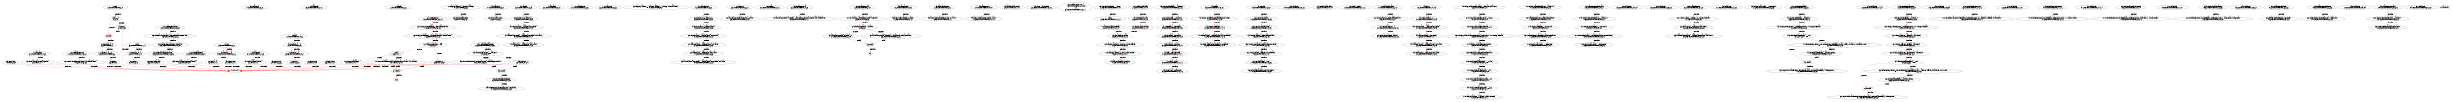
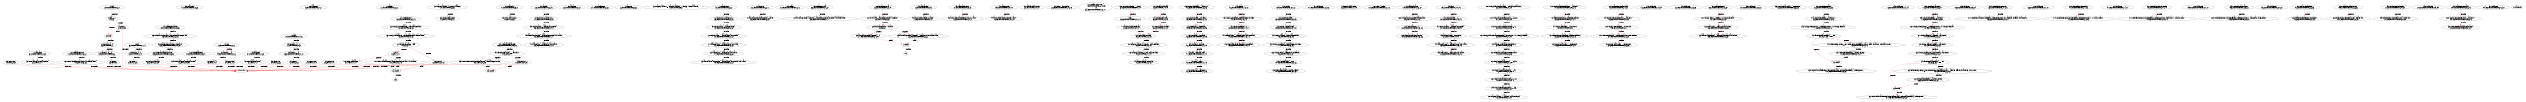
  digraph {
    node [type_label=expression_statement]
    edge [color=red controlflow_type=next_line edge_type=CFG_edge]
    n1 [label="2_ mul\n12-function_definition-3-10" type_label=function_definition]
    n2 [label="3_ if_a == 0\n29-if-4-6" type_label=if]
    n3 [label="3_ end_if" type_label=end_if]
    n4 [label="4_ return 0;\n34-return-5-5" type_label=return]
    n5 [label="6_ uint256 c = a * b;\n36-new_variable-7-7" type_label=new_variable]
    n6 [label="0_ exit_node" type_label=exit]
    n7 [label="7_ assert(c / a == b);\n44-expression_statement-8-8"]
    n8 [label="8_ return c;\n53-return-9-9" type_label=return]
    n9 [label="10_ div\n55-function_definition-11-14" type_label=function_definition]
    n10 [label="11_ uint256 c = a / b;\n72-new_variable-12-12" type_label=new_variable]
    n11 [label="12_ return c;\n80-return-13-13" type_label=return]
    n12 [label="14_ sub\n82-function_definition-15-18" type_label=function_definition]
    n13 [label="15_ assert(b <= a);\n99-expression_statement-16-16"]
    n14 [label="16_ return a - b;\n106-return-17-17" type_label=return]
    n15 [label="18_ add\n110-function_definition-19-23" type_label=function_definition]
    n16 [label="19_ uint256 c = a + b;\n127-new_variable-20-20" type_label=new_variable]
    n17 [label="20_ assert(c >= a);\n135-expression_statement-21-21"]
    n18 [label="21_ return c;\n142-return-22-22" type_label=return]
    n19 [label="25_ totalSupply\n147-function_definition-26-26" type_label=function_definition]
    n20 [label="26_ balanceOf\n155-function_definition-27-27" type_label=function_definition]
    n21 [label="27_ transfer\n167-function_definition-28-28" type_label=function_definition]
    n22 [label="32_ mapping(address => uint256) balances;\n207-new_variable-33-33" type_label=new_variable]
    n23 [label="33_ uint256 totalSupply_;\n213-new_variable-34-34" type_label=new_variable]
    n24 [label="34_ totalSupply\n217-function_definition-35-37" type_label=function_definition]
    n25 [label="35_ return totalSupply_;\n226-return-36-36" type_label=return]
    n26 [label="37_ transfer\n228-function_definition-38-45" type_label=function_definition]
    n27 [label="38_ require(_to != address(0));\n244-expression_statement-39-39"]
    n28 [label="39_ require(_value <= balances[msg.sender]);\n253-expression_statement-40-40"]
    n29 [label="40_ balances[msg.sender] = balances[msg.sender].sub(_value);\n264-expression_statement-41-41"]
    n30 [label="41_ balances[_to] = balances[_to].add(_value);\n281-expression_statement-42-42"]
    n31 [label="43_ return true;\n304-return-44-44" type_label=return]
    n32 [label="45_ balanceOf\n307-function_definition-46-48" type_label=function_definition]
    n33 [label="46_ return balances[_owner];\n321-return-47-47" type_label=return]
    n34 [label="50_ allowance\n331-function_definition-51-51" type_label=function_definition]
    n35 [label="51_ transferFrom\n347-function_definition-52-52" type_label=function_definition]
    n36 [label="52_ approve\n366-function_definition-53-53" type_label=function_definition]
    n37 [label="56_ mapping (address => mapping (address => uint256)) internal allowed;\n404-new_variable-57-57" type_label=new_variable]
    n38 [label="57_ transferFrom\n413-function_definition-58-67" type_label=function_definition]
    n39 [label="58_ require(_to != address(0));\n433-expression_statement-59-59"]
    n40 [label="59_ require(_value <= balances[_from]);\n442-expression_statement-60-60"]
    n41 [label="60_ require(_value <= allowed[_from][msg.sender]);\n451-expression_statement-61-61"]
    n42 [label="61_ balances[_from] = balances[_from].sub(_value);\n464-expression_statement-62-62"]
    n43 [label="62_ balances[_to] = balances[_to].add(_value);\n477-expression_statement-63-63"]
    n44 [label="63_ allowed[_from][msg.sender] = allowed[_from][msg.sender].sub(_value);\n490-expression_statement-64-64"]
    n45 [label="65_ return true;\n519-return-66-66" type_label=return]
    n46 [label="67_ approve\n522-function_definition-68-72" type_label=function_definition]
    n47 [label="68_ allowed[msg.sender][_spender] = _value;\n538-expression_statement-69-69"]
    n48 [label="70_ return true;\n558-return-71-71" type_label=return]
    n49 [label="72_ allowance\n561-function_definition-73-75" type_label=function_definition]
    n50 [label="73_ return allowed[_owner][_spender];\n580-return-74-74" type_label=return]
    n51 [label="72_ constant\n572-expression_statement-73-73"]
    n52 [label="75_ increaseApproval\n586-function_definition-76-80" type_label=function_definition]
    n53 [label="76_ allowed[msg.sender][_spender] = allowed[msg.sender][_spender].add(_addedValue);\n603-expression_statement-77-77"]
    n54 [label="78_ return true;\n640-return-79-79" type_label=return]
    n55 [label="80_ decreaseApproval\n643-function_definition-81-90" type_label=function_definition]
    n56 [label="81_ uint oldValue = allowed[msg.sender][_spender];\n660-new_variable-82-82" type_label=new_variable]
    n57 [label="82_ if__subtractedValue > oldValue\n672-if-83-87" type_label=if]
    n58 [label="83_ allowed[msg.sender][_spender] = 0;\n677-expression_statement-84-84"]
    n59 [label="85_ allowed[msg.sender][_spender] = oldValue.sub(_subtractedValue);\n688-expression_statement-86-86"]
    n60 [label="82_ end_if" type_label=end_if]
    703 [type_label=""]
    n62 [label="88_ return true;\n719-return-89-89" type_label=return]
    n63 [label="92_ safeTransfer\n725-function_definition-93-95" type_label=function_definition]
    n64 [label="93_ assert(token.transfer(to, value));\n742-expression_statement-94-94"]
    n65 [label="95_ safeTransferFrom\n754-function_definition-96-98" type_label=function_definition]
    n66 [label="96_ assert(token.transferFrom(from, to, value));\n775-expression_statement-97-97"]
    n67 [label="98_ safeApprove\n789-function_definition-99-101" type_label=function_definition]
    n68 [label="99_ assert(token.approve(spender, value));\n806-expression_statement-100-100"]
    n69 [label="103_ address public owner;\n821-new_variable-104-104" type_label=new_variable]
    n70 [label="105_ owner = msg.sender;\n828-expression_statement-106-106"]
    n71 [label="107_ modifier onlyOwner {\n        require(msg.sender == owner);\n        _;\n    }\n834-expression_statement-108-111"]
    n72 [label="108_ require(msg.sender == owner);\n837-expression_statement-109-109"]
    n73 [label="109_ _;\n846-expression_statement-110-110"]
    n74 [label="117_ address public beneficiary;\n873-new_variable-118-118" type_label=new_variable]
    n75 [label="121_ bool public revocable;\n893-new_variable-122-122" type_label=new_variable]
    n76 [label="118_ uint256 public cliff;\n878-new_variable-119-119" type_label=new_variable]
    n77 [label="119_ uint256 public start;\n883-new_variable-120-120" type_label=new_variable]
    n78 [label="120_ uint256 public duration;\n888-new_variable-121-121" type_label=new_variable]
    n79 [label="122_ mapping (address => uint256) public released;\n898-new_variable-123-123" type_label=new_variable]
    n80 [label="123_ mapping (address => bool) public revoked;\n905-new_variable-124-124" type_label=new_variable]
    n81 [label="124_ address internal ownerShip;\n912-new_variable-125-125" type_label=new_variable]
    n82 [label="135_ require(_beneficiary != address(0));\n943-expression_statement-136-136"]
    n83 [label="136_ require(_cliff <= _duration);\n952-expression_statement-137-137"]
    n84 [label="137_ beneficiary = _beneficiary;\n959-expression_statement-138-138"]
    n85 [label="138_ revocable = _revocable;\n963-expression_statement-139-139"]
    n86 [label="139_ duration = _duration;\n967-expression_statement-140-140"]
    n87 [label="140_ cliff = _start.add(_cliff);\n971-expression_statement-141-141"]
    n88 [label="141_ start = _start;\n980-expression_statement-142-142"]
    n89 [label="142_ ownerShip = _realOwner;\n984-expression_statement-143-143"]
    n90 [label="144_ release\n988-function_definition-145-151" type_label=function_definition]
    n91 [label="145_ uint256 unreleased = releasableAmount(token);\n997-new_variable-146-146" type_label=new_variable]
    n92 [label="146_ require(unreleased > 0);\n1006-expression_statement-147-147"]
    n93 [label="147_ released[token] = released[token].add(unreleased);\n1013-expression_statement-148-148"]
    n94 [label="148_ token.safeTransfer(beneficiary, unreleased);\n1026-expression_statement-149-149"]
    n95 [label="151_ revoke\n1039-function_definition-152-161" type_label=function_definition]
    n96 [label="152_ require(revocable);\n1050-expression_statement-153-153"]
    n97 [label="153_ require(!revoked[token]);\n1055-expression_statement-154-154"]
    n98 [label="151_ onlyOwner\n1047-expression_statement-152-152"]
    n99 [label="154_ uint256 balance = token.balanceOf(this);\n1063-new_variable-155-155" type_label=new_variable]
    n100 [label="155_ uint256 unreleased = releasableAmount(token);\n1074-new_variable-156-156" type_label=new_variable]
    n101 [label="156_ uint256 refund = balance.sub(unreleased);\n1083-new_variable-157-157" type_label=new_variable]
    n102 [label="157_ revoked[token] = true;\n1094-expression_statement-158-158"]
    n103 [label="158_ token.safeTransfer(ownerShip, refund);\n1101-expression_statement-159-159"]
    n104 [label="161_ releasableAmount\n1112-function_definition-162-164" type_label=function_definition]
    n105 [label="162_ return vestedAmount(token).sub(released[token]);\n1126-return-163-163" type_label=return]
    n106 [label="164_ vestedAmount\n1138-function_definition-165-175" type_label=function_definition]
    n107 [label="165_ uint256 currentBalance = token.balanceOf(this);\n1152-new_variable-166-166" type_label=new_variable]
    n108 [label="166_ uint256 totalBalance = currentBalance.add(released[token]);\n1163-new_variable-167-167" type_label=new_variable]
    n109 [label="167_ if_block.timestamp < cliff\n1176-if-168-174" type_label=if]
    n110 [label="168_ return 0;\n1183-return-169-169" type_label=return]
    n111 [label="169_ if\n1185-if-170-174" type_label=if]
    n112 [label="167_ end_if" type_label=end_if]
    n113 [label="170_ return totalBalance;\n1201-return-171-171" type_label=return]
    n114 [label="172_ return totalBalance.mul(block.timestamp.sub(start)).div(duration);\n1204-return-173-173" type_label=return]
    1223 [type_label=""]
    n116 [label="178_ ERC20 public token;\n1232-new_variable-179-179" type_label=new_variable]
    n117 [label="180_ token = _token;\n1245-expression_statement-181-181"]
    n118 [label="182_ fillUpAllowance\n1249-function_definition-183-187" type_label=function_definition]
    n119 [label="183_ uint256 amount = token.balanceOf(this);\n1253-new_variable-184-184" type_label=new_variable]
    n120 [label="184_ require(amount > 0);\n1264-expression_statement-185-185"]
    n121 [label="185_ token.approve(token, amount);\n1271-expression_statement-186-186"]
    n122 [label="190_ burn\n1296-function_definition-191-198" type_label=function_definition]
    n123 [label="191_ require(_value > 0);\n1304-expression_statement-192-192"]
    n124 [label="192_ require(_value <= balances[msg.sender]);\n1311-expression_statement-193-193"]
    n125 [label="193_ address burner = msg.sender;\n1322-new_variable-194-194" type_label=new_variable]
    n126 [label="194_ balances[burner] = balances[burner].sub(_value);\n1330-expression_statement-195-195"]
    n127 [label="195_ totalSupply_ = totalSupply_.sub(_value);\n1343-expression_statement-196-196"]
    n128 [label="200_ string public constant name = \"Life Care Global Coin\";\n1367-new_variable-201-201" type_label=new_variable]
    n129 [label="201_ string public constant symbol = \"LCGC\";\n1374-new_variable-202-202" type_label=new_variable]
    n130 [label="202_ uint8 public constant decimals = 18;\n1381-new_variable-203-203" type_label=new_variable]
    n131 [label="203_ uint256 public constant HARD_CAP = 3000000000 * 10**uint256(decimals);\n1387-new_variable-204-204" type_label=new_variable]
    n132 [label="204_ address public saleTokensAddress;\n1399-new_variable-205-205" type_label=new_variable]
    n133 [label="205_ TokenVault public reserveTokensVault;\n1404-new_variable-206-206" type_label=new_variable]
    n134 [label="206_ uint64 internal daySecond     = 86400;\n1410-new_variable-207-207" type_label=new_variable]
    n135 [label="207_ uint64 internal lock90Days    = 90;\n1416-new_variable-208-208" type_label=new_variable]
    n136 [label="208_ uint64 internal unlock100Days = 100;\n1422-new_variable-209-209" type_label=new_variable]
    n137 [label="209_ uint64 internal lock365Days   = 365;\n1428-new_variable-210-210" type_label=new_variable]
    n138 [label="210_ mapping(address => address) public vestingOf;\n1434-new_variable-211-211" type_label=new_variable]
    n139 [label="212_ require(_saleTokensAddress != address(0));\n1447-expression_statement-213-213"]
    n140 [label="213_ saleTokensAddress = _saleTokensAddress;\n1456-expression_statement-214-214"]
    n141 [label="214_ uint256 saleTokens = 2000000000;\n1460-new_variable-215-215" type_label=new_variable]
    n142 [label="215_ createTokensInt(saleTokens, saleTokensAddress);\n1466-expression_statement-216-216"]
    n143 [label="216_ require(totalSupply_ <= HARD_CAP);\n1473-expression_statement-217-217"]
    n144 [label="218_ createReserveTokensVault\n1480-function_definition-219-224" type_label=function_definition]
    n145 [label="219_ require(reserveTokensVault == address(0));\n1486-expression_statement-220-220"]
    n146 [label="220_ uint256 reserveTokens = 1000000000;\n1495-new_variable-221-221" type_label=new_variable]
    n147 [label="218_ onlyOwner\n1483-expression_statement-219-219"]
    n148 [label="221_ reserveTokensVault = createTokenVaultInt(reserveTokens);\n1501-expression_statement-222-222"]
    n149 [label="222_ require(totalSupply_ <= HARD_CAP);\n1508-expression_statement-223-223"]
    n150 [label="224_ createTokenVaultInt\n1515-function_definition-225-230" type_label=function_definition]
    n151 [label="225_ TokenVault tokenVault = new TokenVault(ERC20(this));\n1530-new_variable-226-226" type_label=new_variable]
    n152 [label="226_ createTokensInt(tokens, tokenVault);\n1546-expression_statement-227-227"]
    n153 [label="224_ onlyOwner\n1522-expression_statement-225-225"]
    n154 [label="227_ tokenVault.fillUpAllowance();\n1553-expression_statement-228-228"]
    n155 [label="228_ return tokenVault;\n1558-return-229-229" type_label=return]
    n156 [label="230_ createTokensInt\n1560-function_definition-231-237" type_label=function_definition]
    n157 [label="231_ uint256 tokens = _tokens * 10**uint256(decimals);\n1574-new_variable-232-232" type_label=new_variable]
    n158 [label="232_ totalSupply_ = totalSupply_.add(tokens);\n1586-expression_statement-233-233"]
    n159 [label="230_ onlyOwner\n1571-expression_statement-231-231"]
    n160 [label="233_ balances[_destination] = balances[_destination].add(tokens);\n1595-expression_statement-234-234"]
    n161 [label="235_ require(totalSupply_ <= HARD_CAP);\n1616-expression_statement-236-236"]
    n162 [label="237_ vestTokensDetailInt\n1623-function_definition-238-252" type_label=function_definition]
    n163 [label="244_ require(_beneficiary != address(0));\n1653-expression_statement-245-245"]
    n164 [label="245_ uint256 tokensAmount = _tokensAmountInt * 10**uint256(decimals);\n1662-new_variable-246-246" type_label=new_variable]
    n165 [label="243_ onlyOwner\n1650-expression_statement-244-244"]
    n166 [label="246_ if_vestingOf[_beneficiary] == 0x0\n1674-if-247-250" type_label=if]
    n167 [label="246_ end_if" type_label=end_if]
    n168 [label="247_ TokenVesting vesting = new TokenVesting(_beneficiary, _startS, _cliffS, _durationS, _revocable, owner);\n1681-new_variable-248-248" type_label=new_variable]
    n169 [label="250_ require(this.transferFrom(reserveTokensVault, vestingOf[_beneficiary], tokensAmount));\n1712-expression_statement-251-251"]
    n170 [label="248_ vestingOf[_beneficiary] = address(vesting);\n1704-expression_statement-249-249"]
    n171 [label="252_ vestTokensStartAtInt\n1728-function_definition-253-270" type_label=function_definition]
    n172 [label="259_ require(_beneficiary != address(0));\n1758-expression_statement-260-260"]
    n173 [label="260_ uint256 tokensAmount = _tokensAmountInt * 10**uint256(decimals);\n1767-new_variable-261-261" type_label=new_variable]
    n174 [label="258_ onlyOwner\n1755-expression_statement-259-259"]
    n175 [label="261_ uint256 afterSec = _afterDay * daySecond;\n1779-new_variable-262-262" type_label=new_variable]
    n176 [label="262_ uint256 cliffSec = _cliffDay * daySecond;\n1787-new_variable-263-263" type_label=new_variable]
    n177 [label="263_ uint256 durationSec = _durationDay * daySecond;\n1795-new_variable-264-264" type_label=new_variable]
    n178 [label="264_ if_vestingOf[_beneficiary] == 0x0\n1803-if-265-268" type_label=if]
    n179 [label="264_ end_if" type_label=end_if]
    n180 [label="265_ TokenVesting vesting = new TokenVesting(_beneficiary, _startS + afterSec, cliffSec, durationSec, true, owner);\n1810-new_variable-266-266" type_label=new_variable]
    n181 [label="268_ require(this.transferFrom(reserveTokensVault, vestingOf[_beneficiary], tokensAmount));\n1844-expression_statement-269-269"]
    n182 [label="266_ vestingOf[_beneficiary] = address(vesting);\n1836-expression_statement-267-267"]
    n183 [label="270_ vestTokensFromNowInt\n1860-function_definition-271-273" type_label=function_definition]
    n184 [label="271_ vestTokensStartAtInt(_beneficiary, _tokensAmountInt, now, _afterDay, _cliffDay, _durationDay);\n1886-expression_statement-272-272"]
    n185 [label="270_ onlyOwner\n1883-expression_statement-271-271"]
    n186 [label="273_ vestCmdNow1PercentInt\n1901-function_definition-274-276" type_label=function_definition]
    n187 [label="274_ vestTokensFromNowInt(_beneficiary, _tokensAmountInt, 0, 0, unlock100Days);\n1915-expression_statement-275-275"]
    n188 [label="273_ onlyOwner\n1912-expression_statement-274-274"]
    n189 [label="276_ vestCmd3Month1PercentInt\n1928-function_definition-277-279" type_label=function_definition]
    n190 [label="277_ vestTokensFromNowInt(_beneficiary, _tokensAmountInt, lock90Days, 0, unlock100Days);\n1942-expression_statement-278-278"]
    n191 [label="276_ onlyOwner\n1939-expression_statement-277-277"]
    n192 [label="279_ vestCmd1YearInstantInt\n1955-function_definition-280-282" type_label=function_definition]
    n193 [label="280_ vestTokensFromNowInt(_beneficiary, _tokensAmountInt, 0, lock365Days, lock365Days);\n1969-expression_statement-281-281"]
    n194 [label="279_ onlyOwner\n1966-expression_statement-280-280"]
    n195 [label="282_ releaseVestedTokens\n1982-function_definition-283-285" type_label=function_definition]
    n196 [label="283_ releaseVestedTokensFor(msg.sender);\n1986-expression_statement-284-284"]
    n197 [label="285_ releaseVestedTokensFor\n1993-function_definition-286-288" type_label=function_definition]
    n198 [label="286_ TokenVesting(vestingOf[_owner]).release(this);\n2001-expression_statement-287-287"]
    n199 [label="288_ lockedBalanceOf\n2013-function_definition-289-291" type_label=function_definition]
    n200 [label="289_ return balances[vestingOf[_owner]];\n2026-return-290-290" type_label=return]
    n201 [label="291_ releaseableBalanceOf\n2032-function_definition-292-298" type_label=function_definition]
    n202 [label="292_ if_vestingOf[_owner] == address(0)\n2045-if-293-297" type_label=if]
    n203 [label="293_ return 0;\n2054-return-294-294" type_label=return]
    n204 [label="295_ return TokenVesting(vestingOf[_owner]).releasableAmount(this);\n2057-return-296-296" type_label=return]
    n205 [label="292_ end_if" type_label=end_if]
    n206 [label="298_ revokeVestedTokensFor\n2069-function_definition-299-301" type_label=function_definition]
    n207 [label="299_ TokenVesting(vestingOf[_owner]).revoke(this);\n2079-expression_statement-300-300"]
    n208 [label="298_ onlyOwner\n2076-expression_statement-299-299"]
    n209 [label="301_ makeReserveToVault\n2091-function_definition-302-305" type_label=function_definition]
    n210 [label="302_ require(reserveTokensVault != address(0));\n2097-expression_statement-303-303"]
    n211 [label="303_ reserveTokensVault.fillUpAllowance();\n2106-expression_statement-304-304"]
    n212 [label="301_ onlyOwner\n2094-expression_statement-302-302"]
    n213 [label="0_ start_node" type_label=start]
    n1 -> n2 [label=next_line]
    n2 -> n3 [controlflow_type=neg_next label=neg_next]
    n2 -> n4 [controlflow_type=pos_next label=pos_next]
    n3 -> n5 [label=next_line]
    n4 -> n3 [controlflow_type=end_if label=end_if]
    n4 -> n6 [controlflow_type=return_exit label=return_exit]
    n5 -> n7 [label=next_line]
    n7 -> n8 [label=next_line]
    n8 -> n6 [controlflow_type=return_exit label=return_exit]
    n9 -> n10 [label=next_line]
    n10 -> n11 [label=next_line]
    n11 -> n6 [controlflow_type=return_exit label=return_exit]
    n12 -> n13 [label=next_line]
    n13 -> n14 [label=next_line]
    n14 -> n6 [controlflow_type=return_exit label=return_exit]
    n15 -> n16 [label=next_line]
    n16 -> n17 [label=next_line]
    n17 -> n18 [label=next_line]
    n18 -> n6 [controlflow_type=return_exit label=return_exit]
    n22 -> n23 [label=next_line]
    n24 -> n25 [label=next_line]
    n26 -> n27 [label=next_line]
    n27 -> n28 [label=next_line]
    n28 -> n29 [label=next_line]
    n29 -> n30 [label=next_line]
    n31 -> n6 [controlflow_type=return_exit label=return_exit]
    n32 -> n33 [label=next_line]
    n33 -> n6 [controlflow_type=return_exit label=return_exit]
    n38 -> n39 [label=next_line]
    n39 -> n40 [label=next_line]
    n40 -> n41 [label=next_line]
    n41 -> n42 [label=next_line]
    n42 -> n43 [label=next_line]
    n43 -> n44 [label=next_line]
    n45 -> n6 [controlflow_type=return_exit label=return_exit]
    n46 -> n47 [label=next_line]
    n48 -> n6 [controlflow_type=return_exit label=return_exit]
    n49 -> n50 [label=next_line]
    n50 -> n6 [controlflow_type=return_exit label=return_exit]
    n52 -> n53 [label=next_line]
    n54 -> n6 [controlflow_type=return_exit label=return_exit]
    n55 -> n56 [label=next_line]
    n56 -> n57 [label=next_line]
    n57 -> n58 [controlflow_type=pos_next label=pos_next]
    n57 -> n59 [controlflow_type=neg_next label=neg_next]
    n58 -> n60 [controlflow_type=end_if label=end_if]
    n59 -> n60 [controlflow_type=end_if label=end_if]
    n60 -> 703 [label=next_line]
    n62 -> n6 [controlflow_type=return_exit label=return_exit]
    n63 -> n64 [label=next_line]
    n65 -> n66 [label=next_line]
    n67 -> n68 [label=next_line]
    n72 -> n73 [label=next_line]
    n74 -> n75 [label=next_line]
    n75 -> n79 [label=next_line]
    n76 -> n77 [label=next_line]
    n77 -> n78 [label=next_line]
    n78 -> n75 [label=next_line]
    n79 -> n80 [label=next_line]
    n80 -> n81 [label=next_line]
    n82 -> n83 [label=next_line]
    n83 -> n84 [label=next_line]
    n84 -> n85 [label=next_line]
    n85 -> n86 [label=next_line]
    n86 -> n87 [label=next_line]
    n87 -> n88 [label=next_line]
    n88 -> n89 [label=next_line]
    n90 -> n91 [label=next_line]
    n91 -> n92 [label=next_line]
    n92 -> n93 [label=next_line]
    n93 -> n94 [label=next_line]
    n95 -> n96 [label=next_line]
    n96 -> n97 [label=next_line]
    n97 -> n99 [label=next_line]
    n99 -> n100 [label=next_line]
    n100 -> n101 [label=next_line]
    n101 -> n102 [label=next_line]
    n102 -> n103 [label=next_line]
    n104 -> n105 [label=next_line]
    n105 -> n6 [controlflow_type=return_exit label=return_exit]
    n106 -> n107 [label=next_line]
    n107 -> n108 [label=next_line]
    n108 -> n109 [label=next_line]
    n109 -> n110 [controlflow_type=pos_next label=pos_next]
    n109 -> n111 [controlflow_type=neg_next label=neg_next]
    n110 -> n6 [controlflow_type=return_exit label=return_exit]
    n110 -> n112 [controlflow_type=end_if label=end_if]
    n111 -> n113 [controlflow_type=pos_next label=pos_next]
    n111 -> n114 [controlflow_type=neg_next label=neg_next]
    n112 -> 1223 [label=next_line]
    n113 -> n6 [controlflow_type=return_exit label=return_exit]
    n113 -> n112 [controlflow_type=end_if label=end_if]
    n114 -> n6 [controlflow_type=return_exit label=return_exit]
    n114 -> n112 [controlflow_type=end_if label=end_if]
    n118 -> n119 [label=next_line]
    n119 -> n120 [label=next_line]
    n120 -> n121 [label=next_line]
    n122 -> n123 [label=next_line]
    n123 -> n124 [label=next_line]
    n124 -> n125 [label=next_line]
    n125 -> n126 [label=next_line]
    n126 -> n127 [label=next_line]
    n128 -> n129 [label=next_line]
    n129 -> n130 [label=next_line]
    n130 -> n131 [label=next_line]
    n131 -> n132 [label=next_line]
    n132 -> n133 [label=next_line]
    n133 -> n134 [label=next_line]
    n134 -> n135 [label=next_line]
    n135 -> n136 [label=next_line]
    n136 -> n137 [label=next_line]
    n137 -> n138 [label=next_line]
    n139 -> n140 [label=next_line]
    n140 -> n141 [label=next_line]
    n141 -> n142 [label=next_line]
    n142 -> n143 [label=next_line]
    n144 -> n145 [label=next_line]
    n145 -> n146 [label=next_line]
    n146 -> n148 [label=next_line]
    n148 -> n149 [label=next_line]
    n150 -> n151 [label=next_line]
    n151 -> n152 [label=next_line]
    n152 -> n154 [label=next_line]
    n154 -> n155 [label=next_line]
    n155 -> n6 [controlflow_type=return_exit label=return_exit]
    n156 -> n157 [label=next_line]
    n157 -> n158 [label=next_line]
    n158 -> n160 [label=next_line]
    n162 -> n163 [label=next_line]
    n163 -> n164 [label=next_line]
    n164 -> n166 [label=next_line]
    n166 -> n167 [controlflow_type=neg_next label=neg_next]
    n166 -> n168 [controlflow_type=pos_next label=pos_next]
    n167 -> n169 [label=next_line]
    n168 -> n170 [label=next_line]
    n170 -> n167 [controlflow_type=end_if label=end_if]
    n171 -> n172 [label=next_line]
    n172 -> n173 [label=next_line]
    n173 -> n175 [label=next_line]
    n175 -> n176 [label=next_line]
    n176 -> n177 [label=next_line]
    n177 -> n178 [label=next_line]
    n178 -> n179 [controlflow_type=neg_next label=neg_next]
    n178 -> n180 [controlflow_type=pos_next label=pos_next]
    n179 -> n181 [label=next_line]
    n180 -> n182 [label=next_line]
    n182 -> n179 [controlflow_type=end_if label=end_if]
    n183 -> n184 [label=next_line]
    n186 -> n187 [label=next_line]
    n189 -> n190 [label=next_line]
    n192 -> n193 [label=next_line]
    n195 -> n196 [label=next_line]
    n197 -> n198 [label=next_line]
    n199 -> n200 [label=next_line]
    n200 -> n6 [controlflow_type=return_exit label=return_exit]
    n201 -> n202 [label=next_line]
    n202 -> n203 [controlflow_type=pos_next label=pos_next]
    n202 -> n204 [controlflow_type=neg_next label=neg_next]
    n203 -> n6 [controlflow_type=return_exit label=return_exit]
    n203 -> n205 [controlflow_type=end_if label=end_if]
    n204 -> n6 [controlflow_type=return_exit label=return_exit]
    n204 -> n205 [controlflow_type=end_if label=end_if]
-   n205 -> n206 [label=next_line]
    n206 -> n207 [label=next_line]
    n209 -> n210 [label=next_line]
    n210 -> n211 [label=next_line]
  }
